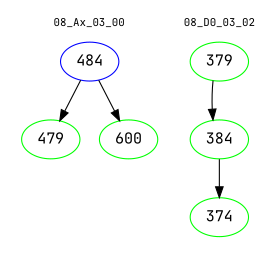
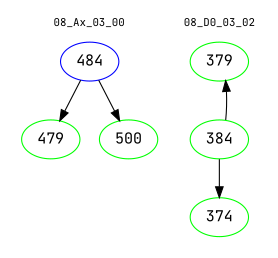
  digraph {
    fontname="JetBrains Mono"
    node [color=green fontname="JetBrains Mono"]
    edge [color=black fontname="JetBrains Mono"]
    n1 [color=blue label=484]
    n2 [label=479]
-   n3 [label=600]
+   n3 [label=500]
    n4 [label=379]
    n5 [label=374]
    n6 [label=384]
    subgraph cluster_1 {
      color=white
      fontsize=10
      label="08_Ax_03_00"
      n1
      n2
      n3
    }
    subgraph cluster_2 {
      color=white
      fontsize=10
      label="08_D0_03_02"
      n4
      n5
      n6
    }
    n1 -> n2
    n1 -> n3
-   n4 -> n6
+   n6 -> n4
    n6 -> n5
  }
